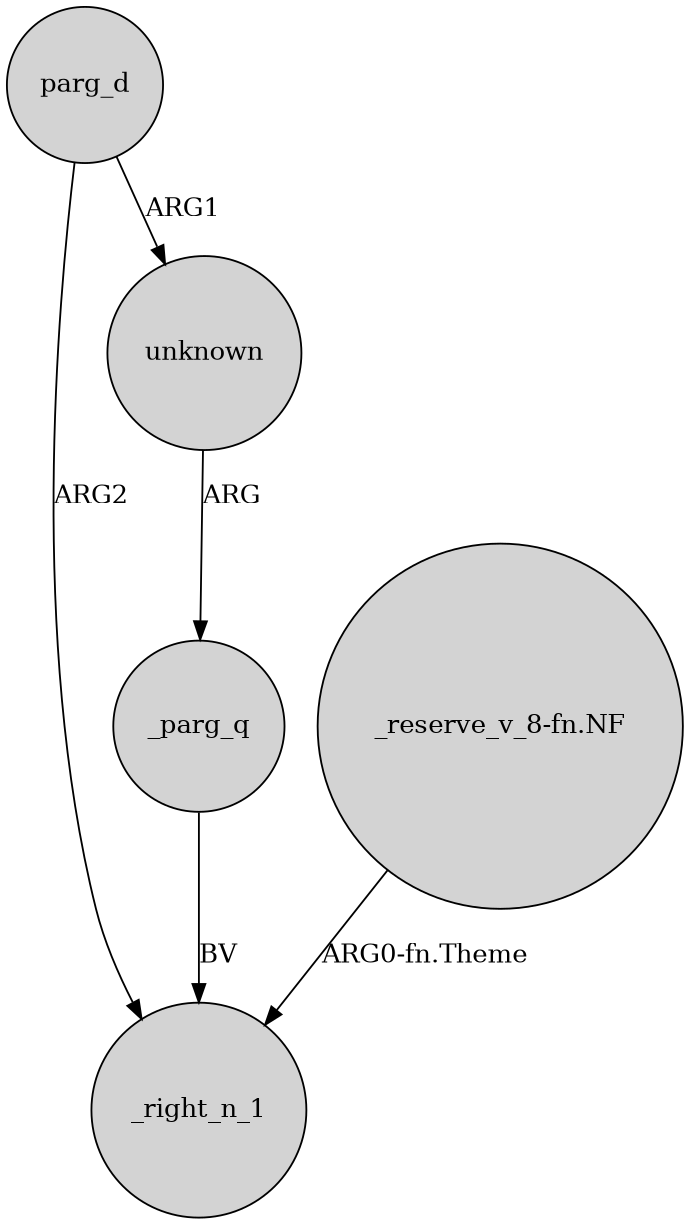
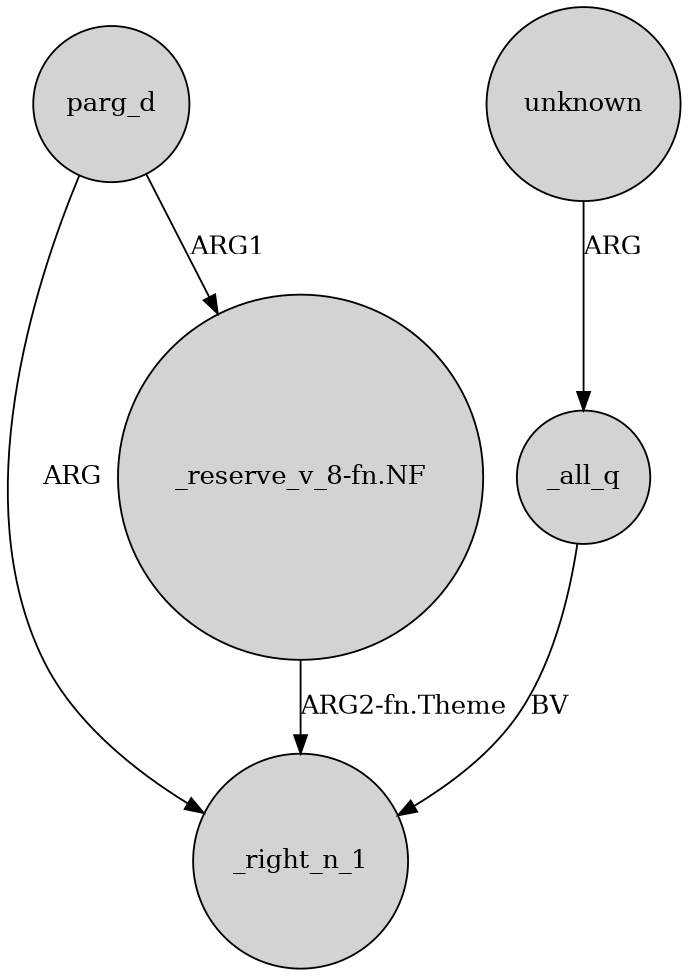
  digraph {
    node [shape=circle style=filled]
    parg_d
    _right_n_1
    n3 [label="_reserve_v_8-fn.NF"]
    unknown
-   _all_q [label=_parg_q]
-   parg_d -> _right_n_1 [label=ARG2]
-   parg_d -> unknown [label=ARG1]
-   n3 -> _right_n_1 [label="ARG0-fn.Theme"]
+   _all_q
+   parg_d -> _right_n_1 [label=ARG]
+   parg_d -> n3 [label=ARG1]
+   n3 -> _right_n_1 [label="ARG2-fn.Theme"]
    unknown -> _all_q [label=ARG]
    _all_q -> _right_n_1 [label=BV]
  }
